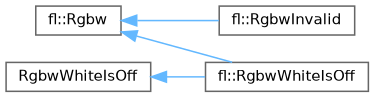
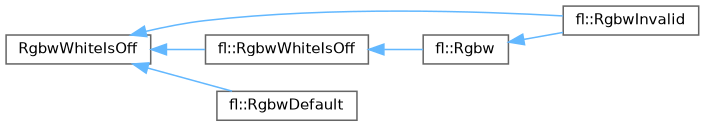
  digraph {
    rankdir=LR
    node [color=grey40 fillcolor=white fontname=Helvetica fontsize=10 shape=box style=filled]
    edge [color=steelblue1 dir=back fontname=Helvetica fontsize=10 labelfontname=Helvetica labelfontsize=10 style=solid]
    n1 [height=0.2 label="fl::Rgbw" width=0.4]
    n2 [height=0.2 label="fl::RgbwInvalid" width=0.4]
    n3 [height=0.2 label="fl::RgbwWhiteIsOff" width=0.4]
+   n4 [height=0.2 label="fl::RgbwDefault" width=0.4]
    n5 [height=0.2 label=RgbwWhiteIsOff width=0.4]
    n1 -> n2
-   n1 -> n3
+   n3 -> n1
+   n5 -> n2
    n5 -> n3
+   n5 -> n4
  }
